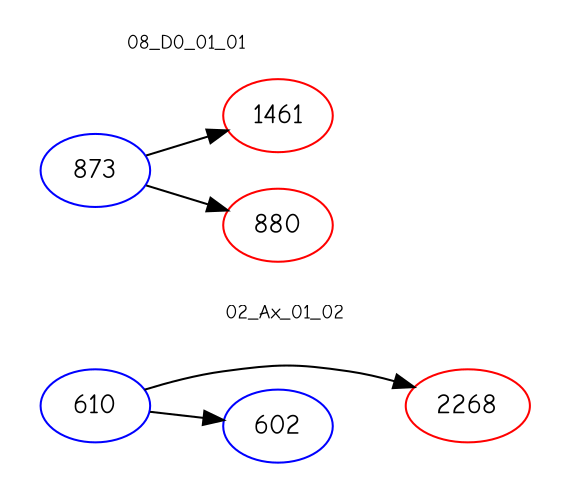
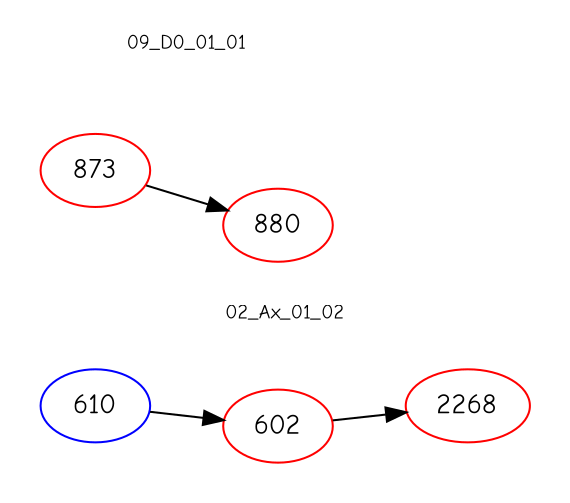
  digraph {
    fontname="Comic Neue"
    rankdir=LR
    node [color=blue fontname="Comic Neue"]
    edge [color=black fontname="Comic Neue"]
    n1 [label=610]
-   n2 [label=602]
+   n2 [color=red label=602]
    n3 [color=red label=2268]
-   n4 [label=873]
+   n4 [color=red label=873]
    n5 [color=red label=880]
-   n6 [color=red label=1461]
    subgraph cluster_1 {
      color=white
      fontsize=10
      label="02_Ax_01_02"
      n1
      n2
      n3
    }
    subgraph cluster_2 {
      color=white
      fontsize=10
-     label="08_D0_01_01"
+     label="09_D0_01_01"
      n4
      n5
-     n6
    }
    n1 -> n2
-   n1 -> n3
+   n2 -> n3
    n4 -> n5
-   n4 -> n6
  }
